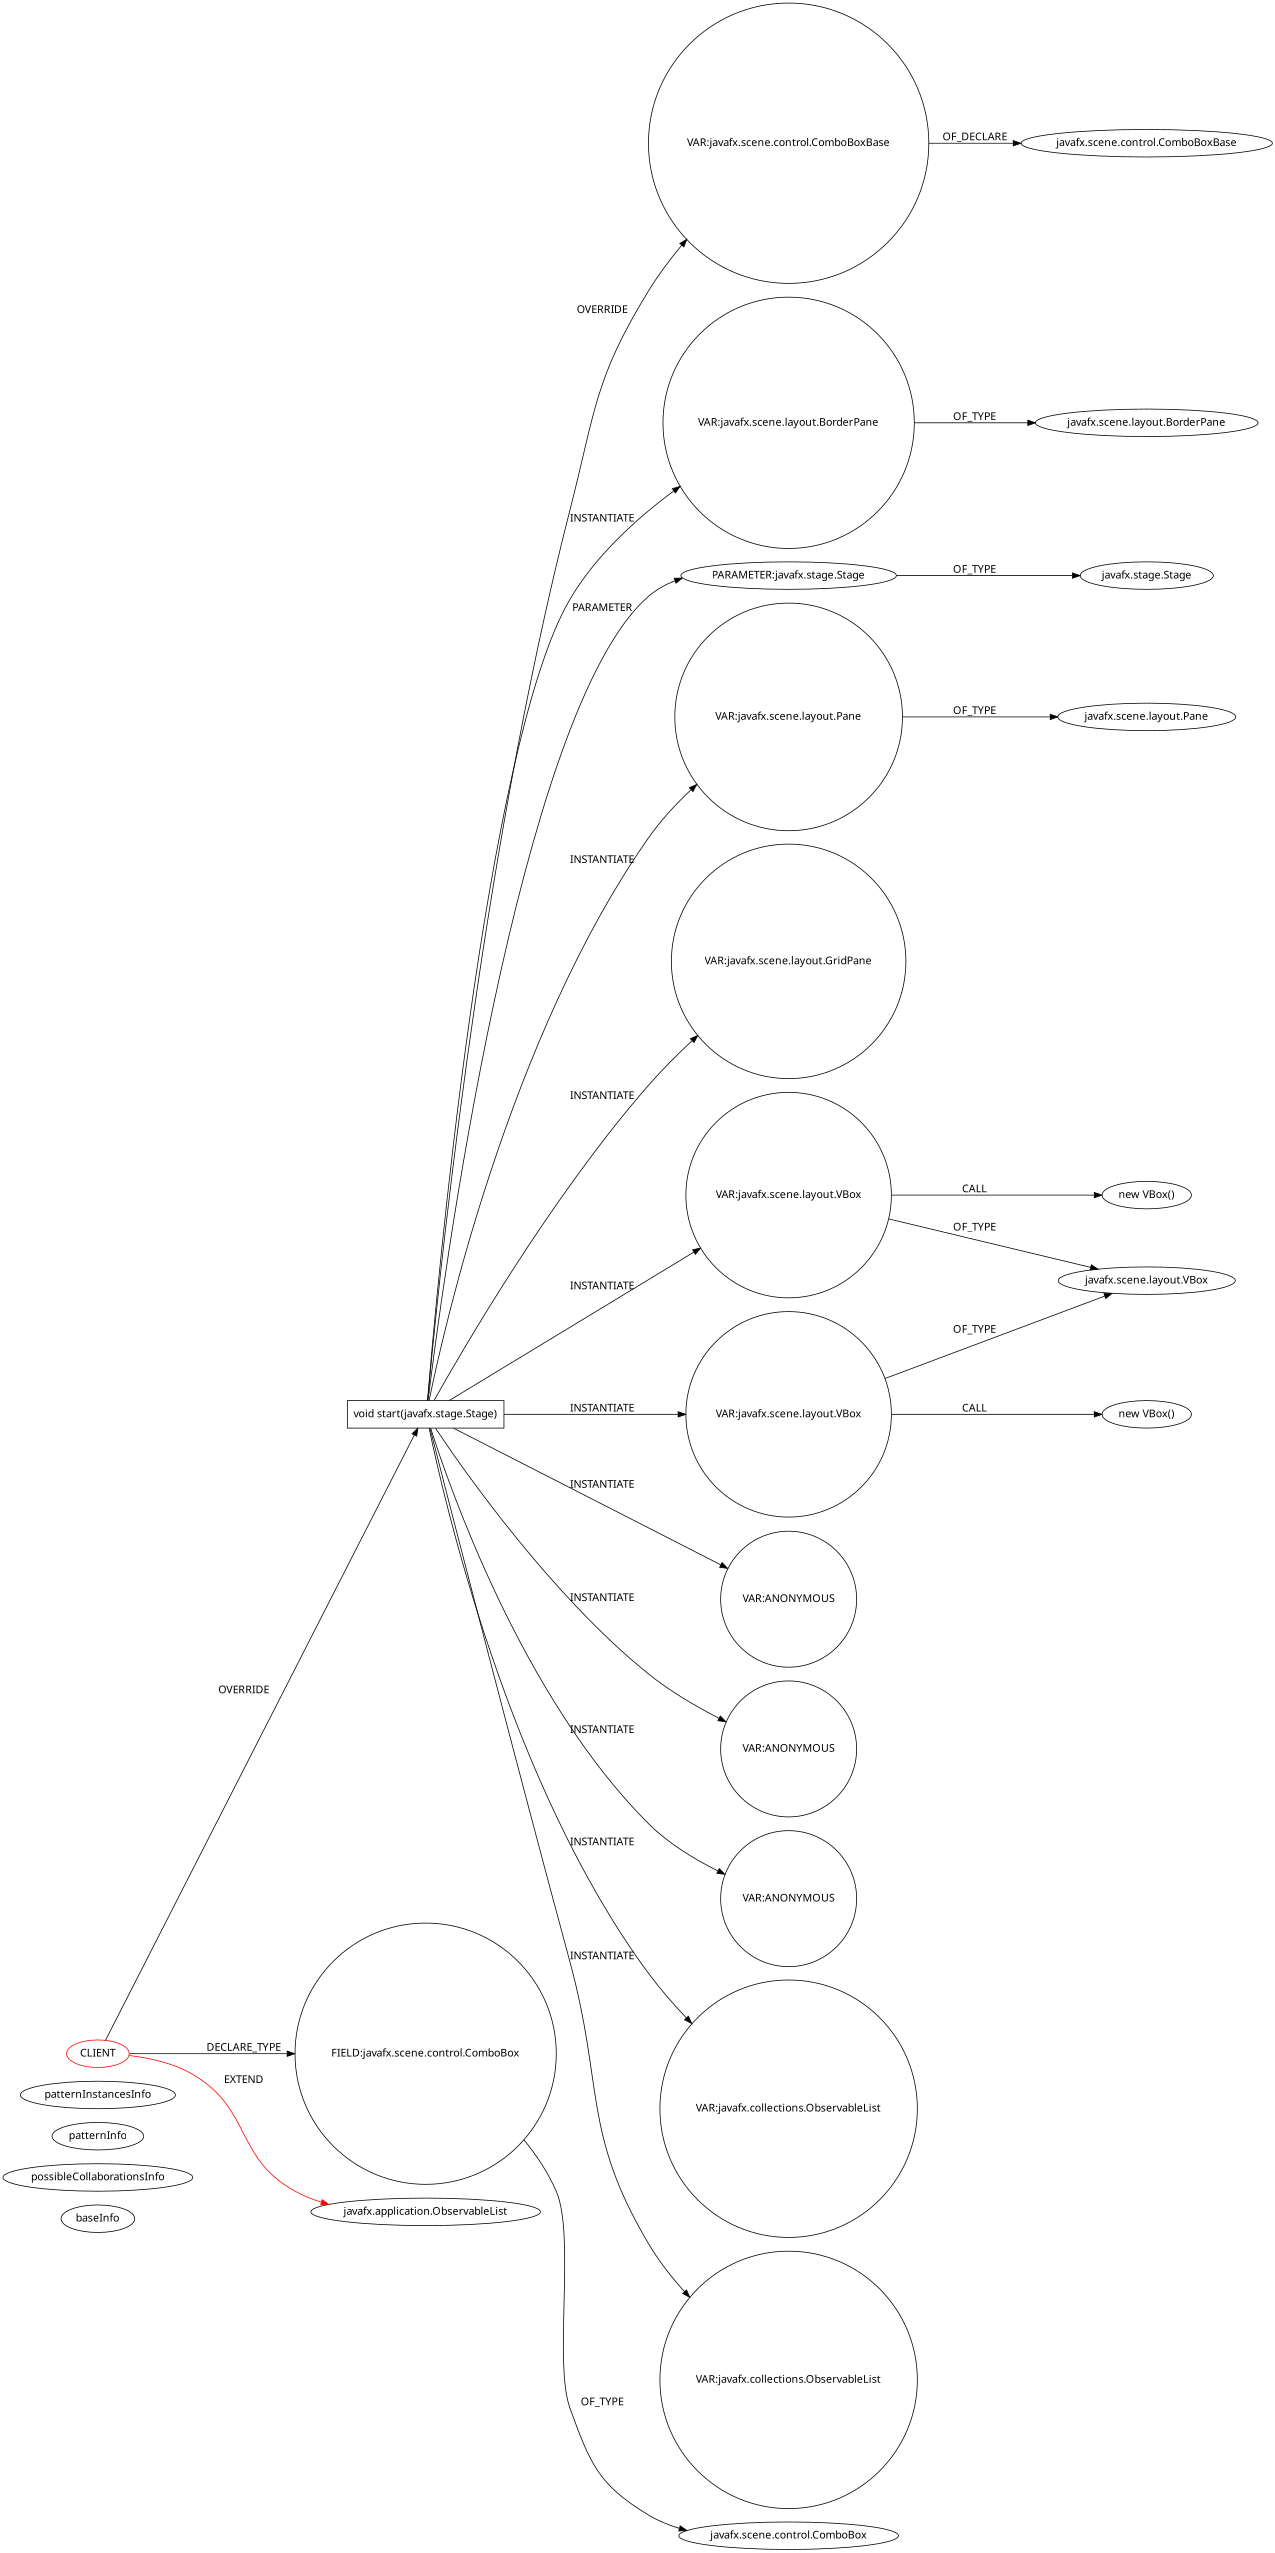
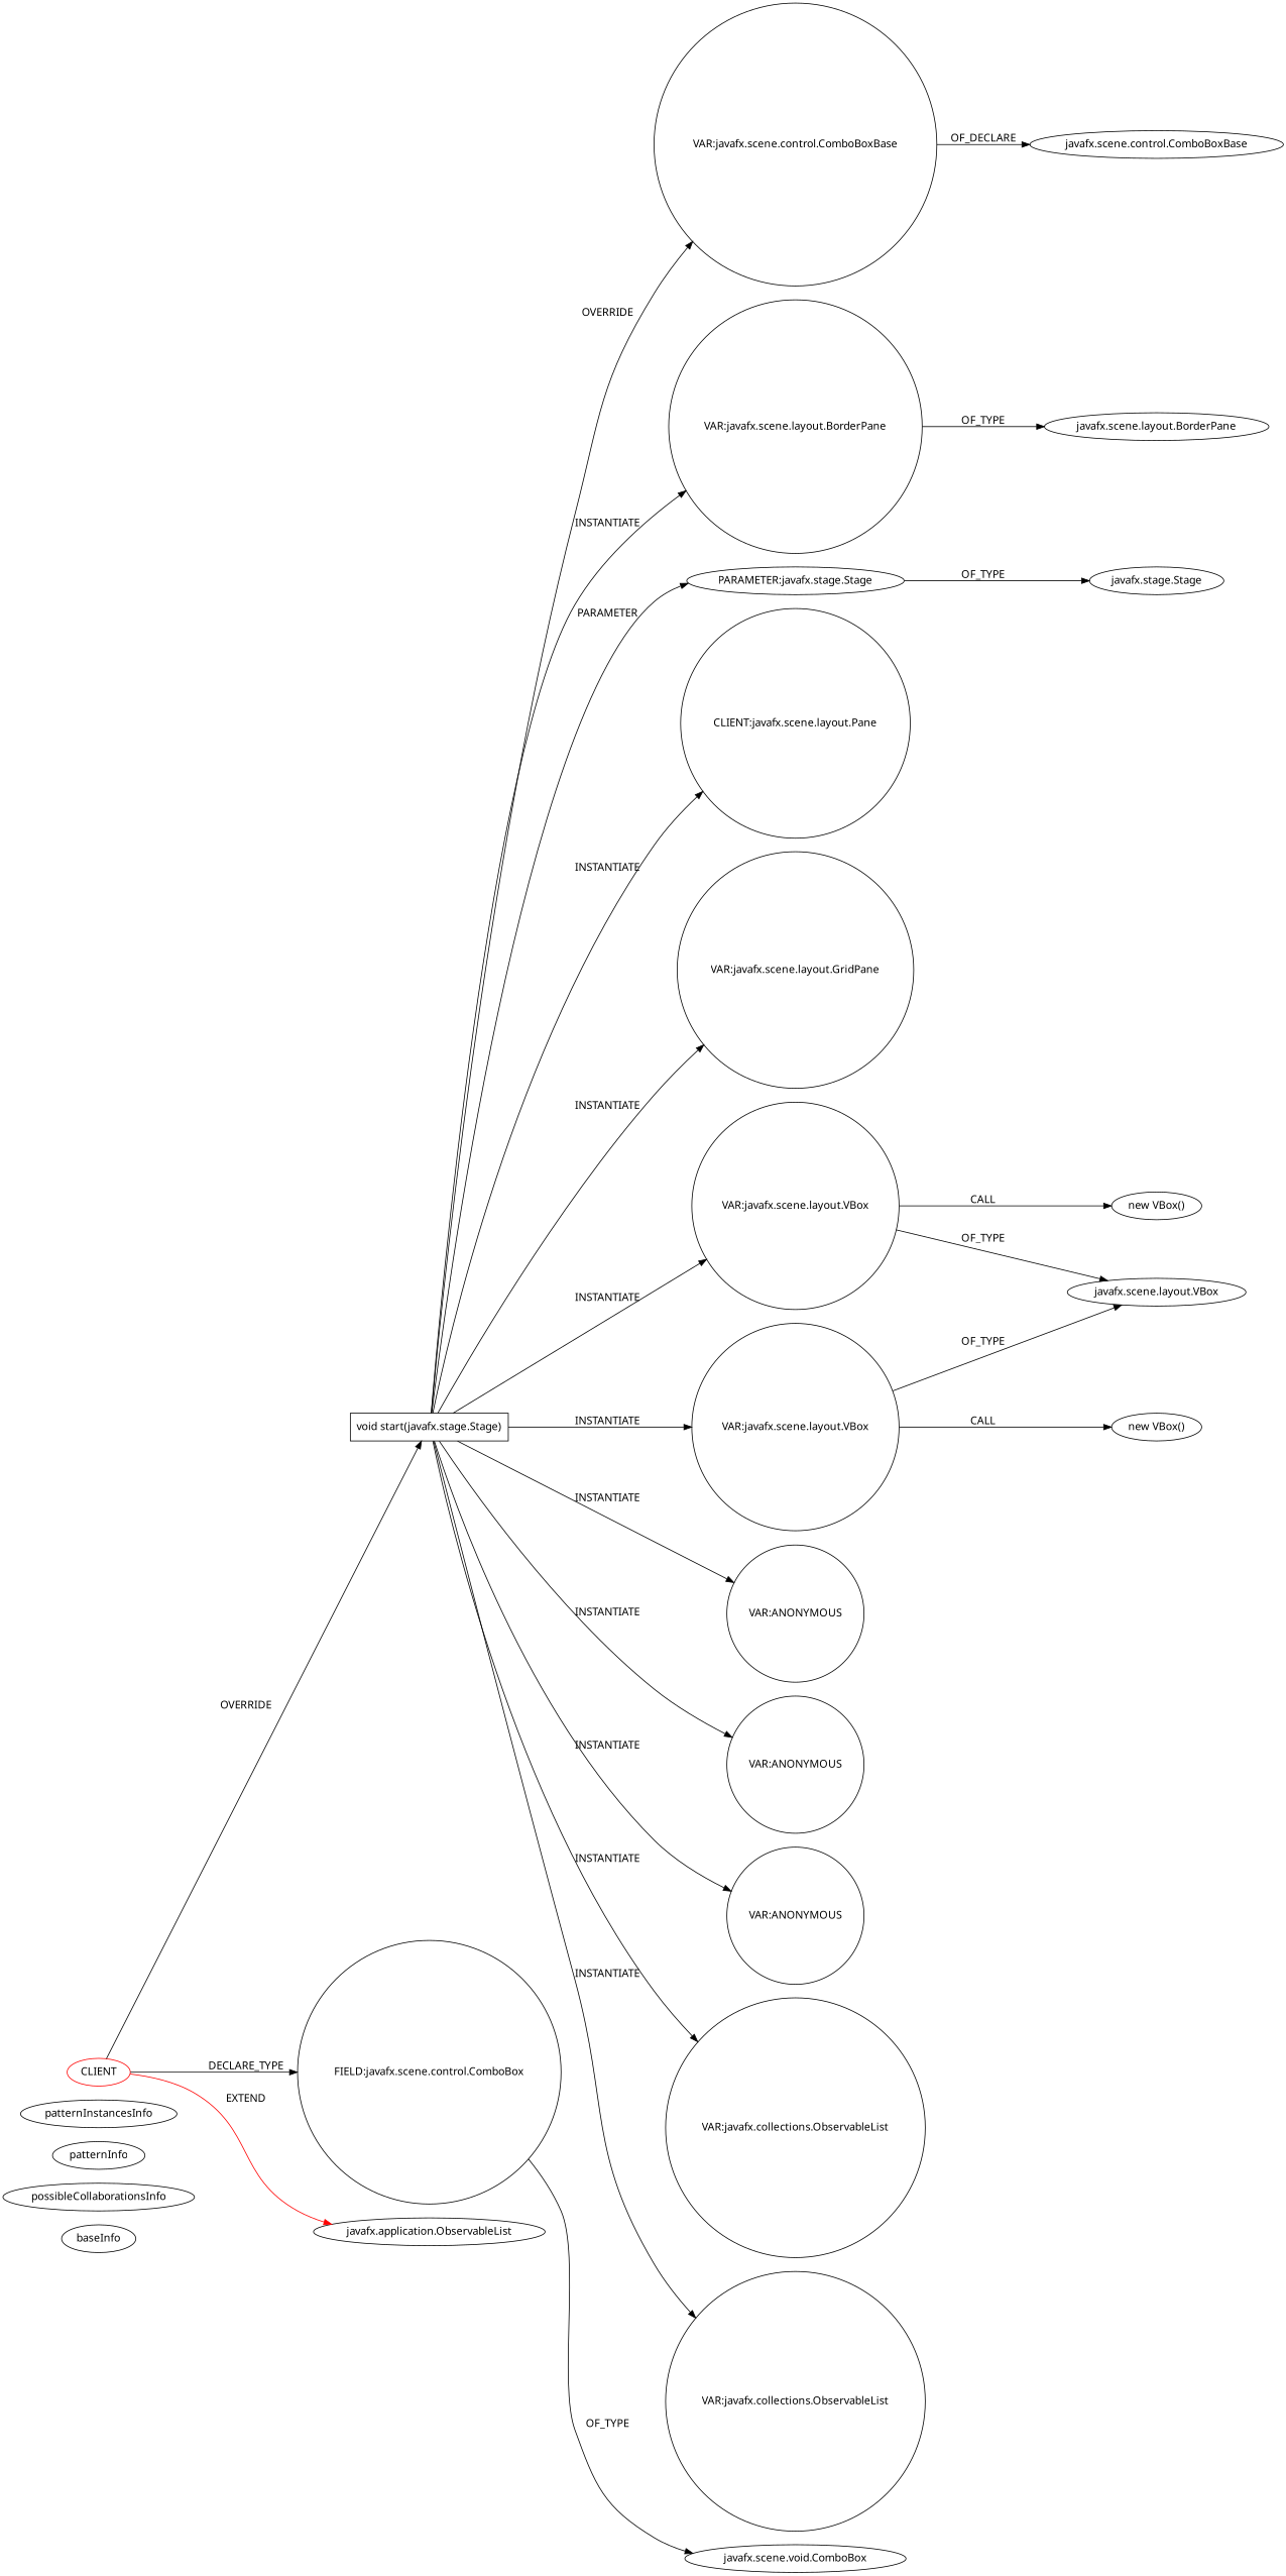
  digraph {
    fontname="Noto Sans"
    rankdir=LR
    node [fontname="Noto Sans" isFrameworkType=false vertexType=VARIABLE_EXPRESION]
    edge [fontname="Noto Sans"]
    baseInfo [category=pattern graphId=1146 isAnonymous=false possibleRelation=false isFrameworkType="" vertexType=""]
    possibleCollaborationsInfo [isFrameworkType="" vertexType=""]
    patternInfo [frequency=2.0 patternRootClient=0 isFrameworkType="" vertexType=""]
    patternInstancesInfo [0="Tsaru-Java-MP3-Visualizations~/Tsaru-Java-MP3-Visualizations/Java-MP3-Visualizations-master/mp3 Visualization/src/VisualizationInterface.java~VisualizationInterface~1511" 1="empollondefisica-PlanetGame~/empollondefisica-PlanetGame/PlanetGame-master/src/testing/Testing.java~Testing~2645" isFrameworkType="" vertexType=""]
    n5 [label="javafx.scene.control.ComboBoxBase" vertexType=FRAMEWORK_CLASS_TYPE]
    n6 [label="VAR:javafx.scene.control.ComboBoxBase" shape=circle]
    n7 [label="void start(javafx.stage.Stage)" shape=box vertexType=OVERRIDING_METHOD_DECLARATION]
    n8 [label="VAR:javafx.scene.layout.BorderPane" shape=circle]
    n9 [label="PARAMETER:javafx.stage.Stage" vertexType=PARAMETER_DECLARATION]
-   n10 [label="VAR:javafx.scene.layout.Pane" shape=circle]
+   n10 [label="CLIENT:javafx.scene.layout.Pane" shape=circle]
    n11 [label="VAR:javafx.scene.layout.GridPane" shape=circle]
    n12 [label="VAR:javafx.scene.layout.VBox" shape=circle]
    n13 [label="VAR:javafx.scene.layout.VBox" shape=circle]
    n14 [label="VAR:ANONYMOUS" shape=circle]
    n15 [label="VAR:ANONYMOUS" shape=circle]
    n16 [label="VAR:ANONYMOUS" shape=circle]
    n17 [label="VAR:javafx.collections.ObservableList" shape=circle]
    n18 [label="VAR:javafx.collections.ObservableList" shape=circle]
    n19 [label="javafx.scene.layout.BorderPane" vertexType=FRAMEWORK_CLASS_TYPE]
    n20 [label="javafx.stage.Stage" vertexType=FRAMEWORK_CLASS_TYPE]
-   n21 [label="javafx.scene.layout.Pane" vertexType=FRAMEWORK_CLASS_TYPE]
    n22 [label="new VBox()" vertexType=CONSTRUCTOR_CALL]
    n23 [label="javafx.scene.layout.VBox" vertexType=FRAMEWORK_CLASS_TYPE]
    n24 [label="new VBox()" vertexType=CONSTRUCTOR_CALL]
    n25 [color=red label=CLIENT vertexType=ROOT_CLIENT_CLASS_DECLARATION]
    n26 [label="FIELD:javafx.scene.control.ComboBox" shape=circle vertexType=FIELD_DECLARATION]
    n27 [label="javafx.application.ObservableList" vertexType=FRAMEWORK_CLASS_TYPE]
-   n28 [label="javafx.scene.control.ComboBox" vertexType=FRAMEWORK_CLASS_TYPE]
+   n28 [label="javafx.scene.void.ComboBox" vertexType=FRAMEWORK_CLASS_TYPE]
    n6 -> n5 [label=OF_DECLARE]
    n7 -> n6 [label=OVERRIDE]
    n7 -> n8 [label=INSTANTIATE]
    n7 -> n9 [label=PARAMETER]
    n7 -> n10 [label=INSTANTIATE]
    n7 -> n11 [label=INSTANTIATE]
    n7 -> n12 [label=INSTANTIATE]
    n7 -> n13 [label=INSTANTIATE]
    n7 -> n14 [label=INSTANTIATE]
    n7 -> n15 [label=INSTANTIATE]
    n7 -> n16 [label=INSTANTIATE]
    n7 -> n17 [label=INSTANTIATE]
    n7 -> n18 [label=INSTANTIATE]
    n8 -> n19 [label=OF_TYPE]
    n9 -> n20 [label=OF_TYPE]
-   n10 -> n21 [label=OF_TYPE]
    n12 -> n22 [label=CALL]
    n12 -> n23 [label=OF_TYPE]
    n13 -> n23 [label=OF_TYPE]
    n13 -> n24 [label=CALL]
    n25 -> n7 [label=OVERRIDE]
    n25 -> n26 [label=DECLARE_TYPE]
    n25 -> n27 [color=red label=EXTEND]
    n26 -> n28 [label=OF_TYPE]
  }
